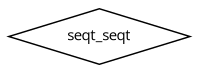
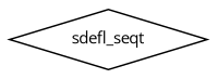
  digraph {
    rankdir=LR
    fontname="Open Sans"
-   n1 [color=black fillcolor=white fontname="Open Sans" fontsize=10 height=0.2 label=seqt_seqt shape=diamond style=filled width=0.4]
+   n1 [color=black fillcolor=white fontname="Open Sans" fontsize=10 height=0.2 label=sdefl_seqt shape=diamond style=filled width=0.4]
  }
